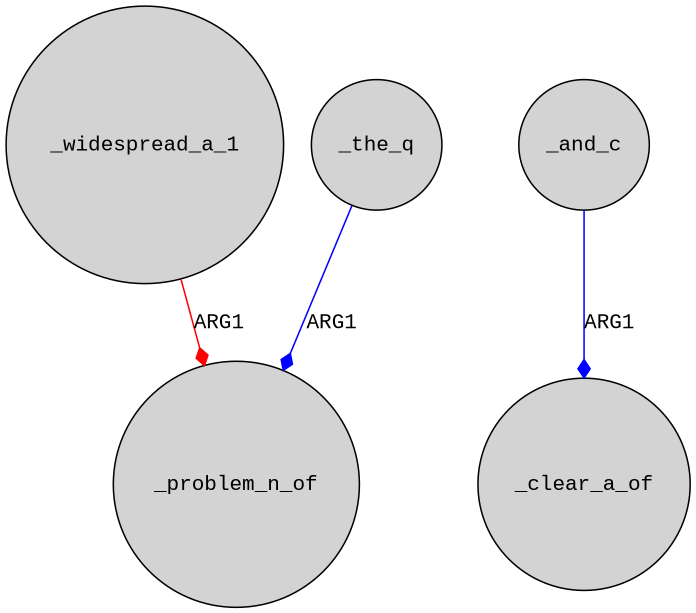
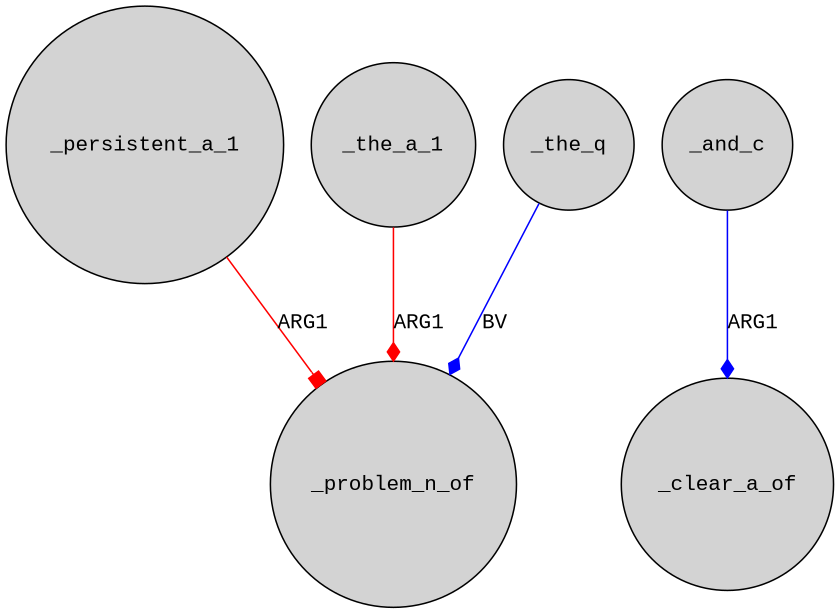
  digraph {
    fontname="Liberation Mono"
    node [fontname="Liberation Mono" shape=circle style=filled]
    edge [arrowhead=diamond color=red fontname="Liberation Mono"]
+   _persistent_a_1
    _problem_n_of
-   _widespread_a_1
+   _widespread_a_1 [label=_the_a_1]
    _and_c
    _clear_a_of
    _the_q
+   _persistent_a_1 -> _problem_n_of [arrowhead=box label=ARG1]
    _widespread_a_1 -> _problem_n_of [label=ARG1]
    _and_c -> _clear_a_of [color=blue label=ARG1]
-   _the_q -> _problem_n_of [color=blue label=ARG1]
+   _the_q -> _problem_n_of [color=blue label=BV]
  }
